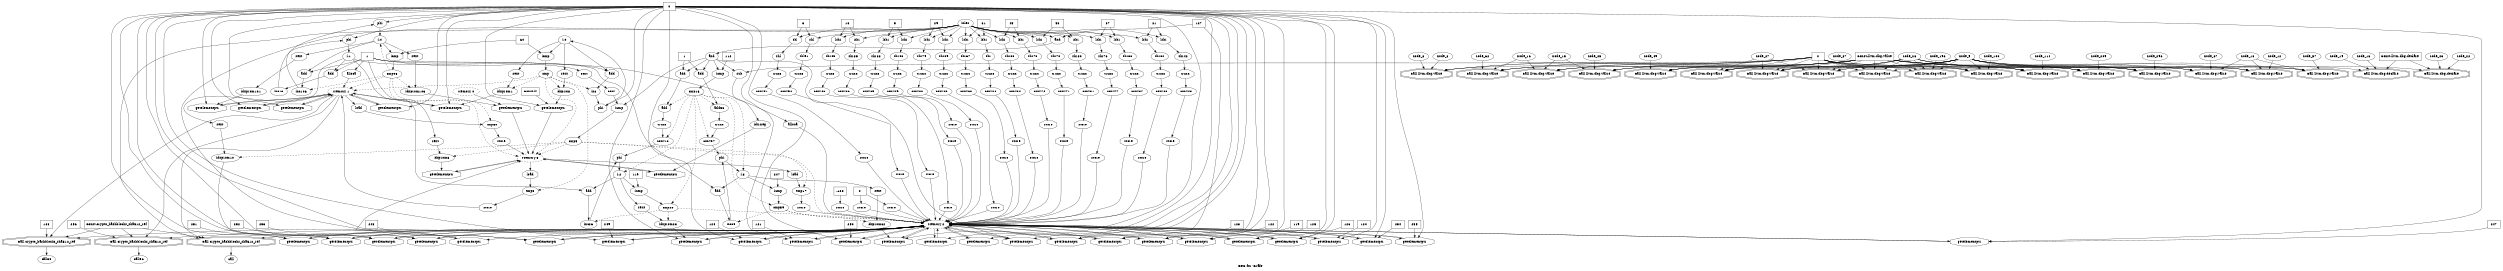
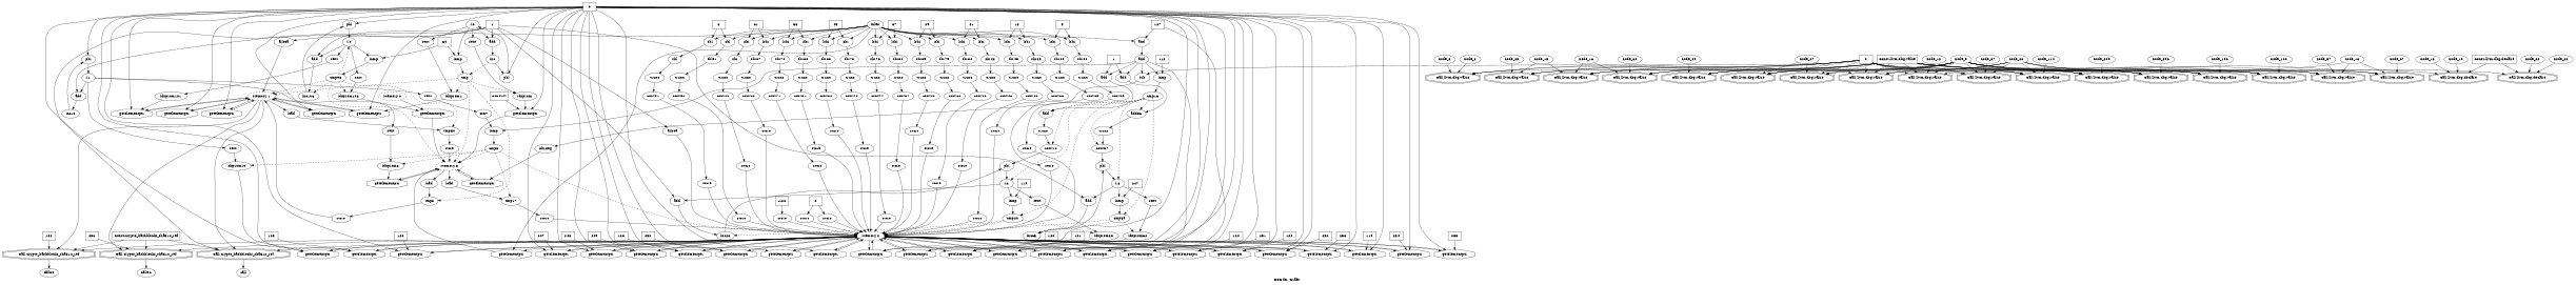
  digraph {
    label="DFG for 'Grafo' "
    node [shape=octagon style=solid]
    n1 [label="Memory 1" shape=ellipse style=dashed]
    n2 [label=getelementptr]
    n3 [label=getelementptr]
    n4 [label="Call crypto_hashblocks_sha512_ref" shape=doubleoctagon]
    n5 [label=getelementptr]
    n6 [label="Call crypto_hashblocks_sha512_ref" shape=doubleoctagon]
    n7 [label=getelementptr]
    n8 [label="Call crypto_hashblocks_sha512_ref" shape=doubleoctagon]
    n9 [label=getelementptr]
    n10 [label=load]
    n11 [label=call shape=ellipse]
    n12 [label=call55 shape=ellipse]
    n13 [label=call96 shape=ellipse]
    n14 [label=tmp50 shape=ellipse]
    n15 [label=store]
    n16 [label=alloca]
    n17 [label=cmp20 shape=ellipse]
    n18 [label="Memory 2" shape=ellipse style=dashed]
    n19 [label=inc26 shape=ellipse]
    n20 [label=idxprom23 shape=ellipse]
    n21 [label=getelementptr]
    n22 [label=getelementptr]
    n23 [label=getelementptr]
    n24 [label=getelementptr]
    n25 [label=getelementptr]
    n26 [label=getelementptr]
    n27 [label=getelementptr]
    n28 [label=getelementptr]
    n29 [label=getelementptr]
    n30 [label=getelementptr]
    n31 [label=getelementptr]
    n32 [label=getelementptr]
    n33 [label=getelementptr]
    n34 [label=getelementptr]
    n35 [label=getelementptr]
    n36 [label=getelementptr]
    n37 [label=getelementptr]
    n38 [label=getelementptr]
    n39 [label=getelementptr]
    n40 [label=getelementptr]
    n41 [label=getelementptr]
    n42 [label=getelementptr]
    n43 [label=getelementptr]
    n44 [label=getelementptr]
    n45 [label=getelementptr]
    n46 [label=phi]
    n47 [label="Memory 3" shape=ellipse style=dashed]
    n48 [label="i.2" shape=ellipse]
    n49 [label=icmp]
    n50 [label=add shape=ellipse]
    n51 [label=trunc]
    n52 [label=conv18 shape=ellipse]
    n53 [label=add]
    n54 [label=1 shape=box]
    n55 [label=add]
    n56 [label=add56 shape=ellipse]
    n57 [label=trunc]
    n58 [label=alloca]
    n59 [label="Call llvm.dbg.value" shape=doubleoctagon]
    node_6 [shape=ellipse]
    n61 [label=0 shape=box]
    n62 [label="Call llvm.dbg.value" shape=doubleoctagon]
    n63 [label="Call llvm.dbg.value" shape=doubleoctagon]
    n64 [label="Call llvm.dbg.value" shape=doubleoctagon]
    n65 [label="Call llvm.dbg.value" shape=doubleoctagon]
    n66 [label="Call llvm.dbg.value" shape=doubleoctagon]
    n67 [label="Call llvm.dbg.value" shape=doubleoctagon]
    n68 [label="Call llvm.dbg.value" shape=doubleoctagon]
    n69 [label=sub]
    n70 [label="Call llvm.dbg.value" shape=doubleoctagon]
    n71 [label="Call llvm.dbg.value" shape=doubleoctagon]
    n72 [label="Call llvm.dbg.value" shape=doubleoctagon]
    n73 [label="Call llvm.dbg.value" shape=doubleoctagon]
    n74 [label="Call llvm.dbg.value" shape=doubleoctagon]
    n75 [label="Call llvm.dbg.value" shape=doubleoctagon]
    n76 [label="Call llvm.dbg.value" shape=doubleoctagon]
    n77 [label="Call llvm.dbg.value" shape=doubleoctagon]
    n78 [label="Call llvm.dbg.value" shape=doubleoctagon]
    n79 [label="idx.neg" shape=ellipse]
    n80 [label=getelementptr]
    node_8 [shape=ellipse]
    node_9 [shape=ellipse]
    n83 [label="Call llvm.dbg.declare" shape=doubleoctagon]
    n84 [label="Call llvm.dbg.declare" shape=doubleoctagon]
    n85 [label="Const:llvm.dbg.value" shape=box]
    node_12 [shape=ellipse]
    node_13 [shape=ellipse]
    node_15 [shape=ellipse]
    node_16 [shape=ellipse]
    node_18 [shape=ellipse]
    node_19 [shape=ellipse]
    n92 [label="Const:llvm.dbg.declare" shape=box]
    node_22 [shape=ellipse]
    node_23 [shape=ellipse]
    node_25 [shape=ellipse]
    node_27 [shape=ellipse]
    node_28 [shape=ellipse]
    n98 [label="i.0" shape=ellipse]
    n99 [label=add]
    n100 [label=icmp]
    n101 [label=sext]
    n102 [label=sext]
    n103 [label=inc shape=ellipse]
    n104 [label=cmp shape=ellipse]
    n105 [label=idxprom shape=ellipse]
    n106 [label=idxprom1 shape=ellipse]
    n107 [label=phi]
    n108 [label=tmp3 shape=ellipse]
    n109 [label=getelementptr]
    n110 [label=0 shape=box]
    n111 [label=phi]
    n112 [label=phi]
    n113 [label="i.1" shape=ellipse]
    n114 [label="i.4" shape=ellipse]
    n115 [label=load]
    n116 [label=getelementptr]
    n117 [label=load]
    n118 [label=add]
    n119 [label=sext]
    n120 [label=sext]
    n121 [label=sext]
    n122 [label=icmp]
    n123 [label=add]
    n124 [label=sext]
    n125 [label=sext]
    n126 [label=store]
    n127 [label=tmp17 shape=ellipse]
    n128 [label=64 shape=box]
    n129 [label=cmp98 shape=ellipse]
    n130 [label=inc106 shape=ellipse]
    n131 [label=idxprom103 shape=ellipse]
    n132 [label=store]
    n133 [label="Const:iv" shape=box]
    n134 [label=1 shape=box]
    n135 [label=add]
    n136 [label=add]
    n137 [label=inc13 shape=ellipse]
    n138 [label=inc65 shape=ellipse]
    n139 [label=phi]
    node_49 [shape=ellipse]
    n141 [label=inlen shape=ellipse]
    n142 [label=and]
    n143 [label=lshr]
    n144 [label=lshr]
    n145 [label=lshr]
    n146 [label=lshr]
    n147 [label=lshr]
    n148 [label=lshr]
    n149 [label=lshr]
    n150 [label=lshr]
    n151 [label=shl]
    n152 [label=lshr]
    n153 [label=lshr]
    n154 [label=lshr]
    n155 [label=lshr]
    n156 [label=lshr]
    n157 [label=lshr]
    n158 [label=lshr]
    n159 [label=lshr]
    n160 [label=shl]
    n161 [label=and shape=ellipse]
    n162 [label=shr shape=ellipse]
    n163 [label=shr30 shape=ellipse]
    n164 [label=shr33 shape=ellipse]
    n165 [label=shr36 shape=ellipse]
    n166 [label=shr39 shape=ellipse]
    n167 [label=shr42 shape=ellipse]
    n168 [label=shr45 shape=ellipse]
    n169 [label=shr48 shape=ellipse]
    n170 [label=shl shape=ellipse]
    n171 [label=shr67 shape=ellipse]
    n172 [label=shr70 shape=ellipse]
    n173 [label=shr73 shape=ellipse]
    n174 [label=shr76 shape=ellipse]
    n175 [label=shr79 shape=ellipse]
    n176 [label=shr82 shape=ellipse]
    n177 [label=shr85 shape=ellipse]
    n178 [label=shr88 shape=ellipse]
    n179 [label=shl91 shape=ellipse]
    n180 [label=icmp]
    n181 [label=icmp]
    n182 [label=trunc]
    n183 [label=trunc]
    n184 [label=trunc]
    n185 [label=trunc]
    n186 [label=trunc]
    n187 [label=trunc]
    n188 [label=trunc]
    n189 [label=trunc]
    n190 [label=trunc]
    n191 [label=trunc]
    n192 [label=trunc]
    n193 [label=trunc]
    n194 [label=trunc]
    n195 [label=trunc]
    n196 [label=trunc]
    n197 [label=trunc]
    n198 [label=trunc]
    n199 [label=trunc]
    n200 [label="Const:crypto_hashblocks_sha512_ref" shape=box]
    node_57 [shape=ellipse]
    n202 [label=cmp5 shape=ellipse]
    n203 [label=cmp16 shape=ellipse]
    n204 [label=idxprom8 shape=ellipse]
    n205 [label=idxprom10 shape=ellipse]
    n206 [label=conv57 shape=ellipse]
    n207 [label=cmp59 shape=ellipse]
    n208 [label="i.3" shape=ellipse]
    n209 [label=127 shape=box]
    node_62 [shape=ellipse]
    node_67 [shape=ellipse]
    n212 [label=conv shape=ellipse]
    node_87 [shape=ellipse]
    n214 [label=store]
    n215 [label=-128 shape=box]
    n216 [label=sext]
    n217 [label=idxprom62 shape=ellipse]
    n218 [label=icmp]
    n219 [label=sext]
    n220 [label=112 shape=box]
    node_100 [shape=ellipse]
    n222 [label=247 shape=box]
    n223 [label=119 shape=box]
    n224 [label=store]
    n225 [label=0 shape=box]
    n226 [label=store]
    node_114 [shape=ellipse]
    n228 [label=conv28 shape=ellipse]
    n229 [label=store]
    n230 [label=61 shape=box]
    n231 [label=119 shape=box]
    n232 [label=conv31 shape=ellipse]
    n233 [label=store]
    n234 [label=53 shape=box]
    n235 [label=120 shape=box]
    n236 [label=conv34 shape=ellipse]
    n237 [label=store]
    n238 [label=45 shape=box]
    n239 [label=121 shape=box]
    n240 [label=conv37 shape=ellipse]
    n241 [label=store]
    n242 [label=37 shape=box]
    n243 [label=122 shape=box]
    n244 [label=conv40 shape=ellipse]
    n245 [label=store]
    n246 [label=29 shape=box]
    n247 [label=123 shape=box]
    n248 [label=conv43 shape=ellipse]
    n249 [label=store]
    n250 [label=21 shape=box]
    n251 [label=124 shape=box]
    n252 [label=conv46 shape=ellipse]
    n253 [label=store]
    n254 [label=13 shape=box]
    n255 [label=125 shape=box]
    n256 [label=conv49 shape=ellipse]
    n257 [label=store]
    n258 [label=5 shape=box]
    n259 [label=126 shape=box]
    n260 [label=conv51 shape=ellipse]
    n261 [label=store]
    n262 [label=3 shape=box]
    n263 [label=128 shape=box]
    node_196 [shape=ellipse]
    node_209 [shape=ellipse]
    n266 [label=conv68 shape=ellipse]
    n267 [label=store]
    n268 [label=247 shape=box]
    n269 [label=conv71 shape=ellipse]
    n270 [label=store]
    n271 [label=248 shape=box]
    n272 [label=conv74 shape=ellipse]
    n273 [label=store]
    n274 [label=249 shape=box]
    n275 [label=conv77 shape=ellipse]
    n276 [label=store]
    n277 [label=250 shape=box]
    n278 [label=conv80 shape=ellipse]
    n279 [label=store]
    n280 [label=251 shape=box]
    n281 [label=conv83 shape=ellipse]
    n282 [label=store]
    n283 [label=252 shape=box]
    n284 [label=conv86 shape=ellipse]
    n285 [label=store]
    n286 [label=253 shape=box]
    n287 [label=conv89 shape=ellipse]
    n288 [label=store]
    n289 [label=254 shape=box]
    n290 [label=conv92 shape=ellipse]
    n291 [label=store]
    n292 [label=255 shape=box]
    n293 [label=256 shape=box]
    n294 [label=idxprom101 shape=ellipse]
    n295 [label=getelementptr]
    n296 [label="Memory 0" shape=ellipse style=dashed]
    node_296 [shape=ellipse]
    n1 -> n2
    n1 -> n3
    n1 -> n4
    n1 -> n5
    n1 -> n6
    n1 -> n7
    n1 -> n8
    n1 -> n9
    n1 -> n10
    n2 -> n1
    n3 -> n1
    n4 -> n11
    n5 -> n1
    n6 -> n12
    n7 -> n1
    n8 -> n13
    n9 -> n1
    n10 -> n14
    n14 -> n15
    n15 -> n47
    n16 -> n1
    n17 -> n18 [style=dashed]
    n17 -> n19 [style=dashed]
    n17 -> n20 [style=dashed]
    n18 -> n4
    n18 -> n6
    n18 -> n8
    n18 -> n21
    n18 -> n22
    n18 -> n23
    n18 -> n24
    n18 -> n25
    n18 -> n26
    n18 -> n27
    n18 -> n28
    n18 -> n29
    n18 -> n30
    n18 -> n31
    n18 -> n32
    n18 -> n33
    n18 -> n34
    n18 -> n35
    n18 -> n36
    n18 -> n37
    n18 -> n38
    n18 -> n39
    n18 -> n40
    n18 -> n41
    n18 -> n42
    n18 -> n43
    n18 -> n44
    n18 -> n45
    n19 -> n46
    n20 -> n23
    n21 -> n18
    n22 -> n18
    n23 -> n18
    n24 -> n18
    n25 -> n18
    n26 -> n18
    n27 -> n18
    n28 -> n18
    n29 -> n18
    n30 -> n18
    n31 -> n18
    n32 -> n18
    n33 -> n18
    n34 -> n18
    n35 -> n18
    n36 -> n18
    n37 -> n18
    n38 -> n18
    n39 -> n18
    n40 -> n18
    n41 -> n18
    n42 -> n18
    n43 -> n18
    n44 -> n18
    n45 -> n47
    n46 -> n48
    n47 -> n80
    n47 -> n115
    n47 -> n116
    n47 -> n117
    n48 -> n49
    n48 -> n135
    n48 -> n216
    n49 -> n17
    n50 -> n51
    n51 -> n52
    n52 -> n46
    n53 -> n50
    n54 -> n53
    n54 -> n55
    n55 -> n56
    n56 -> n57
    n57 -> n206
    n58 -> n18
    node_6 -> n59
    n61 -> n59
    n61 -> n62
    n61 -> n63
    n61 -> n64
    n61 -> n65
    n61 -> n66
    n61 -> n67
    n61 -> n68
    n61 -> n69
    n61 -> n70
    n61 -> n71
    n61 -> n72
    n61 -> n73
    n61 -> n74
    n61 -> n75
    n61 -> n76
    n61 -> n77
    n61 -> n78
    n69 -> n79
    n79 -> n80
    n80 -> n47
    node_8 -> n59
    node_9 -> n59
    node_9 -> n62
    node_9 -> n63
    node_9 -> n64
    node_9 -> n65
    node_9 -> n66
    node_9 -> n67
    node_9 -> n68
    node_9 -> n70
    node_9 -> n71
    node_9 -> n72
    node_9 -> n73
    node_9 -> n74
    node_9 -> n75
    node_9 -> n76
    node_9 -> n77
    node_9 -> n78
    node_9 -> n83
    node_9 -> n84
    n85 -> n59
    n85 -> n62
    n85 -> n63
    n85 -> n64
    n85 -> n65
    n85 -> n66
    n85 -> n67
    n85 -> n68
    n85 -> n70
    n85 -> n71
    n85 -> n72
    n85 -> n73
    n85 -> n74
    n85 -> n75
    n85 -> n76
    n85 -> n77
    n85 -> n78
    node_12 -> n62
    node_13 -> n62
    node_13 -> n67
    node_13 -> n70
    node_15 -> n63
    node_15 -> n64
    node_16 -> n63
    node_16 -> n68
    node_18 -> n83
    node_19 -> n83
    n92 -> n83
    n92 -> n84
    node_22 -> n84
    node_23 -> n84
    node_25 -> n64
    node_27 -> n65
    node_27 -> n71
    node_27 -> n77
    node_28 -> n65
    node_28 -> n66
    node_28 -> n71
    node_28 -> n72
    node_28 -> n73
    node_28 -> n74
    node_28 -> n75
    node_28 -> n76
    node_28 -> n77
    node_28 -> n78
    n98 -> n99
    n98 -> n100
    n98 -> n101
    n98 -> n102
    n99 -> n103
    n100 -> n104
    n101 -> n105
    n102 -> n106
    n103 -> n107
    n104 -> n1 [style=dashed]
    n104 -> n47 [style=dashed]
-   n104 -> n103 [style=dashed]
+   n103 -> n104 [style=dashed]
    n104 -> n105 [style=dashed]
    n104 -> n106 [style=dashed]
    n104 -> n108 [style=dashed]
    n105 -> n109
    n106 -> n2
    n107 -> n98
    n108 -> n126
    n109 -> n47
    n110 -> n2
    n110 -> n3
    n110 -> n5
    n110 -> n7
    n110 -> n9
    n110 -> n21
    n110 -> n22
    n110 -> n23
    n110 -> n24
    n110 -> n25
    n110 -> n26
    n110 -> n27
    n110 -> n28
    n110 -> n29
    n110 -> n30
    n110 -> n31
    n110 -> n32
    n110 -> n33
    n110 -> n34
    n110 -> n35
    n110 -> n36
    n110 -> n37
    n110 -> n38
    n110 -> n39
    n110 -> n40
    n110 -> n41
    n110 -> n42
    n110 -> n43
    n110 -> n44
    n110 -> n107
    n110 -> n109
    n110 -> n111
    n110 -> n112
    n111 -> n113
    n112 -> n114
    n113 -> n118
    n113 -> n119
    n113 -> n120
    n113 -> n121
    n114 -> n122
    n114 -> n123
    n114 -> n124
    n114 -> n125
    n115 -> n108
    n116 -> n47
    n117 -> n127
    n118 -> n137
    n119 -> n212
    n120 -> n204
    n121 -> n205
    n122 -> n129
    n123 -> n130
    n124 -> n294
    n125 -> n131
    n126 -> n1
    n127 -> n132
    n128 -> n100
    n128 -> n122
    n129 -> n1 [style=dashed]
    n129 -> n14 [style=dashed]
    n129 -> n47 [style=dashed]
    n129 -> n114 [style=dashed]
    n129 -> n130 [style=dashed]
    n129 -> n131 [style=dashed]
    n130 -> n112
    n131 -> n295
    n132 -> n18
    n133 -> n109
    n134 -> n16
    n134 -> n58
    n134 -> n99
    n134 -> n118
    n134 -> n123
    n134 -> n135
    n134 -> n136
    n135 -> n19
    n136 -> n138
    n137 -> n111
    n138 -> n139
    n139 -> n208
    node_49 -> n66
    n141 -> n4
    n141 -> n45
    n141 -> n142
    n141 -> n143
    n141 -> n144
    n141 -> n145
    n141 -> n146
    n141 -> n147
    n141 -> n148
    n141 -> n149
    n141 -> n150
    n141 -> n151
    n141 -> n152
    n141 -> n153
    n141 -> n154
    n141 -> n155
    n141 -> n156
    n141 -> n157
    n141 -> n158
    n141 -> n159
    n141 -> n160
    n142 -> n161
    n143 -> n162
    n144 -> n163
    n145 -> n164
    n146 -> n165
    n147 -> n166
    n148 -> n167
    n149 -> n168
    n150 -> n169
    n151 -> n170
    n152 -> n171
    n153 -> n172
    n154 -> n173
    n155 -> n174
    n156 -> n175
    n157 -> n176
    n158 -> n177
    n159 -> n178
    n160 -> n179
    n161 -> n22
    n161 -> n53
    n161 -> n55
    n161 -> n69
    n161 -> n180
    n161 -> n181
    n162 -> n182
    n163 -> n183
    n164 -> n184
    n165 -> n185
    n166 -> n186
    n167 -> n187
    n168 -> n188
    n169 -> n189
    n170 -> n190
    n171 -> n191
    n172 -> n192
    n173 -> n193
    n174 -> n194
    n175 -> n195
    n176 -> n196
    n177 -> n197
    n178 -> n198
    n179 -> n199
    n180 -> n202
    n181 -> n203
    n182 -> n228
    n183 -> n232
    n184 -> n236
    n185 -> n240
    n186 -> n244
    n187 -> n248
    n188 -> n252
    n189 -> n256
    n190 -> n260
    n191 -> n266
    n192 -> n269
    n193 -> n272
    n194 -> n275
    n195 -> n278
    n196 -> n281
    n197 -> n284
    n198 -> n287
    n199 -> n290
    n200 -> n4
    n200 -> n6
    n200 -> n8
    node_57 -> n67
    n202 -> n18 [style=dashed]
    n202 -> n47 [style=dashed]
    n202 -> n127 [style=dashed]
    n202 -> n204 [style=dashed]
    n202 -> n205 [style=dashed]
    n203 -> n17 [style=dashed]
    n203 -> n48 [style=dashed]
    n203 -> n50 [style=dashed]
    n203 -> n52 [style=dashed]
    n203 -> n56 [style=dashed]
    n203 -> n206 [style=dashed]
    n203 -> n207 [style=dashed]
    n203 -> n208 [style=dashed]
    n204 -> n116
    n205 -> n21
    n206 -> n139
    n207 -> n18 [style=dashed]
    n207 -> n138 [style=dashed]
    n207 -> n217 [style=dashed]
    n208 -> n136
    n208 -> n218
    n208 -> n219
    n209 -> n32
    n209 -> n142
    node_62 -> n68
    node_67 -> n70
    n212 -> n180
    node_87 -> n72
    n214 -> n18
    n215 -> n214
    n216 -> n20
    n217 -> n34
    n218 -> n207
    n219 -> n217
    n220 -> n181
    node_100 -> n74
    n222 -> n218
    n223 -> n49
    n224 -> n18
    n225 -> n224
    n225 -> n226
    n226 -> n18
    node_114 -> n75
    n228 -> n229
    n229 -> n18
    n230 -> n143
    n230 -> n152
    n231 -> n24
    n232 -> n233
    n233 -> n18
    n234 -> n144
    n234 -> n153
    n235 -> n25
    n236 -> n237
    n237 -> n18
    n238 -> n145
    n238 -> n154
    n239 -> n26
    n240 -> n241
    n241 -> n18
    n242 -> n146
    n242 -> n155
    n243 -> n27
    n244 -> n245
    n245 -> n18
    n246 -> n147
    n246 -> n156
    n247 -> n28
    n248 -> n249
    n249 -> n18
    n250 -> n148
    n250 -> n157
    n251 -> n29
    n252 -> n253
    n253 -> n18
    n254 -> n149
    n254 -> n158
    n255 -> n30
    n256 -> n257
    n257 -> n18
    n258 -> n150
    n258 -> n159
    n259 -> n31
    n260 -> n261
    n261 -> n18
    n262 -> n151
    n262 -> n160
    n263 -> n6
    node_196 -> n73
    node_209 -> n76
    n266 -> n267
    n267 -> n18
    n268 -> n35
    n269 -> n270
    n270 -> n18
    n271 -> n36
    n272 -> n273
    n273 -> n18
    n274 -> n37
    n275 -> n276
    n276 -> n18
    n277 -> n38
    n278 -> n279
    n279 -> n18
    n280 -> n39
    n281 -> n282
    n282 -> n18
    n283 -> n40
    n284 -> n285
    n285 -> n18
    n286 -> n41
    n287 -> n288
    n288 -> n18
    n289 -> n42
    n290 -> n291
    n291 -> n18
    n292 -> n43
    n293 -> n8
    n294 -> n9
    n295 -> n47
    n296 -> n295
    node_296 -> n78
  }
